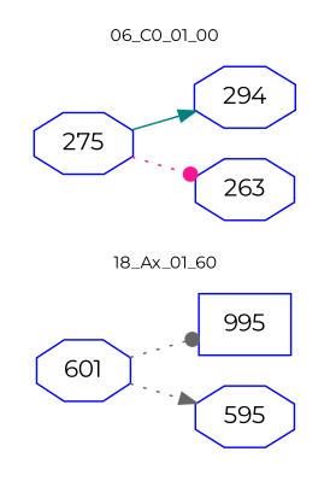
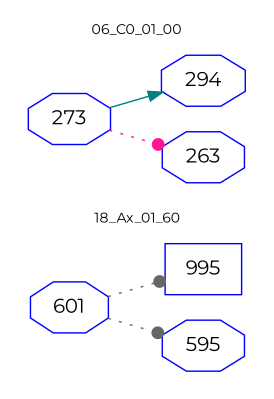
  digraph {
    fontname=Montserrat
    rankdir=LR
    node [color=blue fontname=Montserrat shape=octagon]
    edge [arrowhead=normal color=gray40 fontname=Montserrat style=dotted]
    n1 [label=601]
    n2 [label=595]
    n3 [label=995 shape=box]
-   n4 [label=275]
+   n4 [label=273]
    n5 [label=263]
    n6 [label=294]
    subgraph cluster_1 {
      color=white
      fontsize=10
      label="18_Ax_01_60"
      n1
      n2
      n3
    }
    subgraph cluster_2 {
      color=white
      fontsize=10
      label="06_C0_01_00"
      n4
      n5
      n6
    }
-   n1 -> n2
+   n1 -> n2 [arrowhead=dot]
    n1 -> n3 [arrowhead=dot]
    n4 -> n5 [arrowhead=dot color=deeppink]
    n4 -> n6 [color=teal style=solid]
  }
